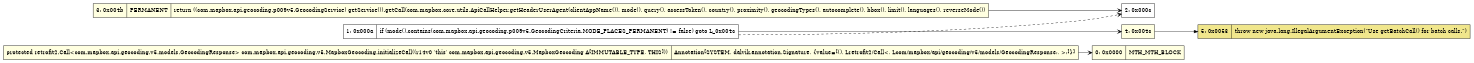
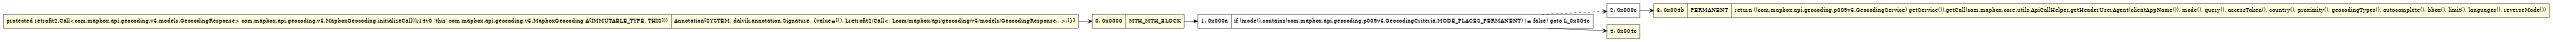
  digraph {
    rankdir=LR
    node [fillcolor=lightyellow shape=record style=filled]
    edge [arrowhead=vee]
    n1 [label="{0\:\ 0x0000|MTH_MTH_BLOCK\l}"]
    n2 [fillcolor=white label="{1\:\ 0x000a|if (mode().contains(com.mapbox.api.geocoding.p009v5.GeocodingCriteria.MODE_PLACES_PERMANENT) != false) goto L_0x004c\l}"]
    n3 [fillcolor=white label="{2\:\ 0x000c}"]
    n4 [label="{4\:\ 0x004c}"]
    n5 [label="{3\:\ 0x004b|PERMANENT\l|return ((com.mapbox.api.geocoding.p009v5.GeocodingService) getService()).getCall(com.mapbox.core.utils.ApiCallHelper.getHeaderUserAgent(clientAppName()), mode(), query(), accessToken(), country(), proximity(), geocodingTypes(), autocomplete(), bbox(), limit(), languages(), reverseMode())\l}"]
-   n6 [fillcolor=khaki label="{5\:\ 0x0053|throw new java.lang.IllegalArgumentException(\"Use getBatchCall() for batch calls.\")\l}"]
    n7 [label="{protected retrofit2.Call\<com.mapbox.api.geocoding.v5.models.GeocodingResponse\> com.mapbox.api.geocoding.v5.MapboxGeocoding.initializeCall((r14v0 'this' com.mapbox.api.geocoding.v5.MapboxGeocoding A[IMMUTABLE_TYPE, THIS]))  | Annotation[SYSTEM, dalvik.annotation.Signature, \{value=[(), Lretrofit2\/Call\<, Lcom\/mapbox\/api\/geocoding\/v5\/models\/GeocodingResponse;, \>;]\}]\l}"]
+   n1 -> n2 [arrowhead=normal]
    n2 -> n3 [style=dashed]
    n2 -> n4
-   n5 -> n3
-   n4 -> n6 [arrowhead=normal]
+   n3 -> n5
    n7 -> n1
  }
